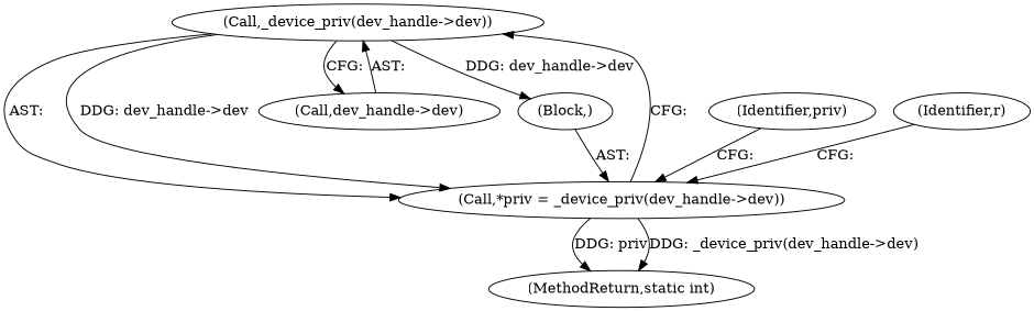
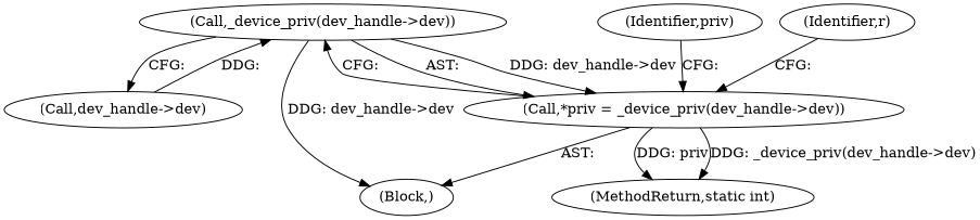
  digraph {
    n1 [label="(Call,_device_priv(dev_handle->dev))"]
    n2 [label="(Call,*priv = _device_priv(dev_handle->dev))"]
    n3 [label="(Call,dev_handle->dev)"]
    n4 [label="(Block,)"]
    n5 [label="(MethodReturn,static int)"]
    n6 [label="(Identifier,priv)"]
    n7 [label="(Identifier,r)"]
    n1 -> n2 [label="AST: "]
    n1 -> n2 [label="DDG: dev_handle->dev"]
    n1 -> n3 [label="CFG: "]
    n1 -> n4 [label="DDG: dev_handle->dev"]
    n2 -> n1 [label="CFG: "]
-   n4 -> n2 [label="AST: "]
+   n2 -> n4 [label="AST: "]
    n2 -> n5 [label="DDG: priv"]
    n2 -> n5 [label="DDG: _device_priv(dev_handle->dev)"]
-   n3 -> n1 [label="AST: "]
+   n3 -> n1 [label="DDG: "]
    n6 -> n2 [label="CFG: "]
    n7 -> n2 [label="CFG: "]
  }
